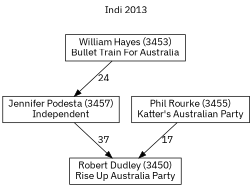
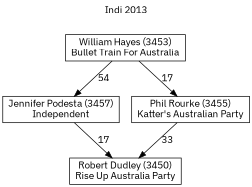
  digraph {
    fontname="IBM Plex Sans"
    label="Indi 2013"
    labelloc=t
    mclimit=2
    node [fontname="IBM Plex Sans" shape=box]
    edge [fontname="IBM Plex Sans"]
    n1 [label="Robert Dudley (3450)\nRise Up Australia Party"]
    n2 [label="Jennifer Podesta (3457)\nIndependent"]
    n3 [label="Phil Rourke (3455)\nKatter's Australian Party"]
    n4 [label="William Hayes (3453)\nBullet Train For Australia"]
-   n2 -> n1 [label=37]
-   n3 -> n1 [label=17]
-   n4 -> n2 [label=24]
+   n2 -> n1 [label=17]
+   n3 -> n1 [label=33]
+   n4 -> n2 [label=54]
+   n4 -> n3 [label=17]
  }
